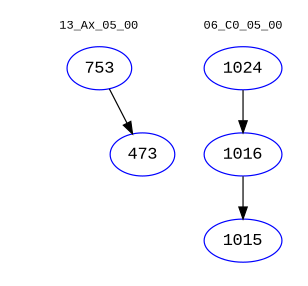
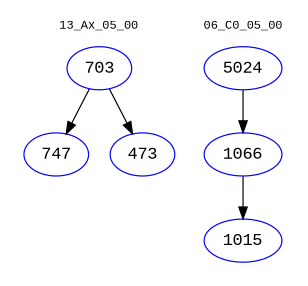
  digraph {
    fontname="Liberation Mono"
    node [color=blue fontname="Liberation Mono"]
    edge [color=black fontname="Liberation Mono"]
-   n1 [label=753]
+   n1 [label=703]
+   n2 [label=747]
    n3 [label=473]
-   n4 [label=1024]
+   n4 [label=5024]
    n5 [label=1015]
-   n6 [label=1016]
+   n6 [label=1066]
    subgraph cluster_1 {
      color=white
      fontsize=10
      label="13_Ax_05_00"
      n1
+     n2
      n3
    }
    subgraph cluster_2 {
      color=white
      fontsize=10
      label="06_C0_05_00"
      n4
      n5
      n6
    }
+   n1 -> n2
    n1 -> n3
    n4 -> n6
    n6 -> n5
  }
